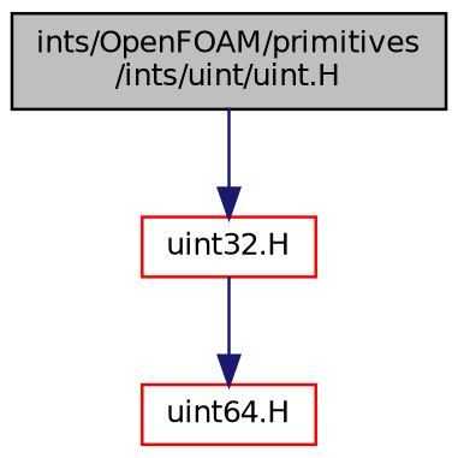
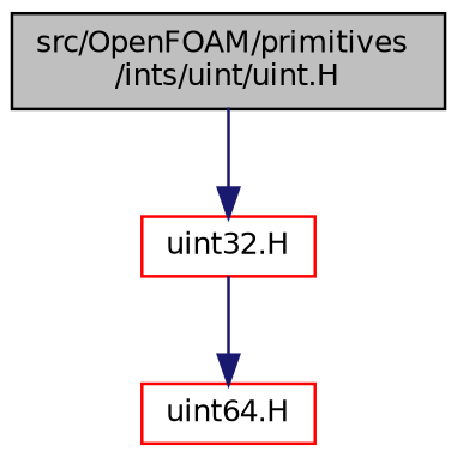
  digraph {
    node [color=red fontname=Helvetica fontsize=10 shape=record]
    edge [color=midnightblue fontname=Helvetica fontsize=10 labelfontname=Helvetica labelfontsize=10 style=solid]
-   n1 [color=black fillcolor=grey75 fontcolor=black height=0.2 label="ints/OpenFOAM/primitives\l/ints/uint/uint.H" style=filled width=0.4]
+   n1 [color=black fillcolor=grey75 fontcolor=black height=0.2 label="src/OpenFOAM/primitives\l/ints/uint/uint.H" style=filled width=0.4]
    n2 [height=0.2 label="uint32.H" width=0.4]
    n3 [height=0.2 label="uint64.H" width=0.4]
    n1 -> n2
    n2 -> n3
  }
